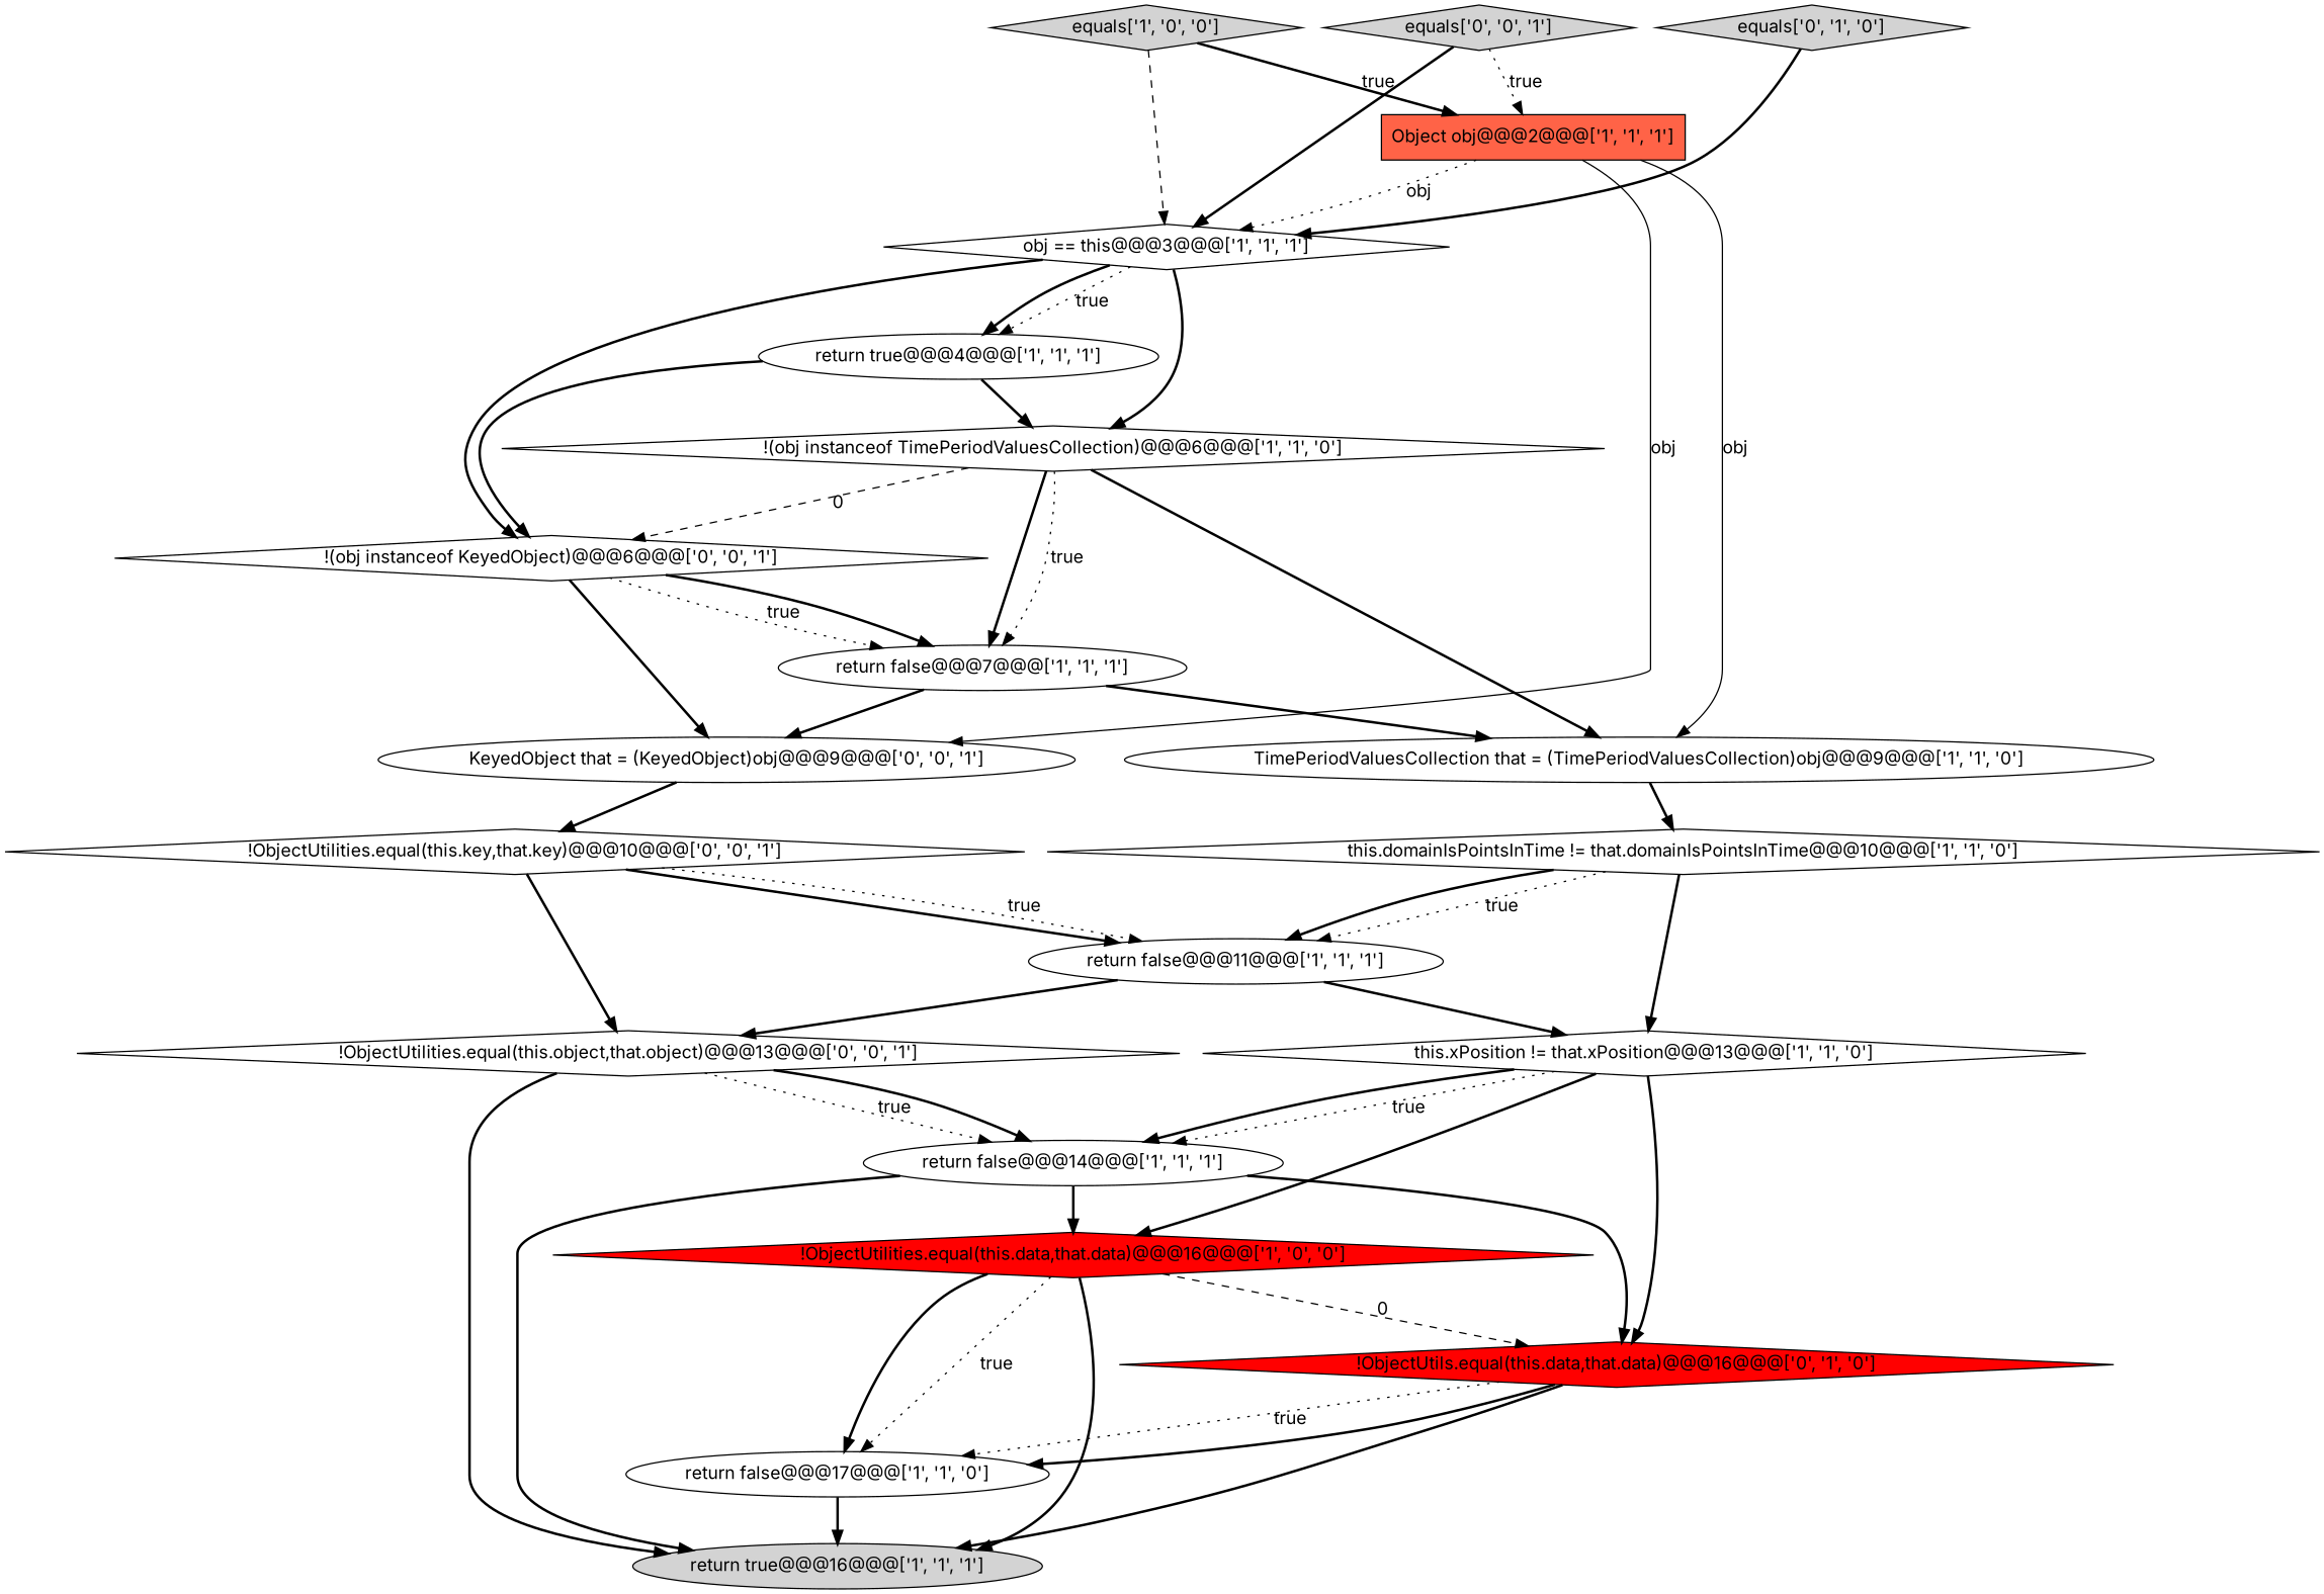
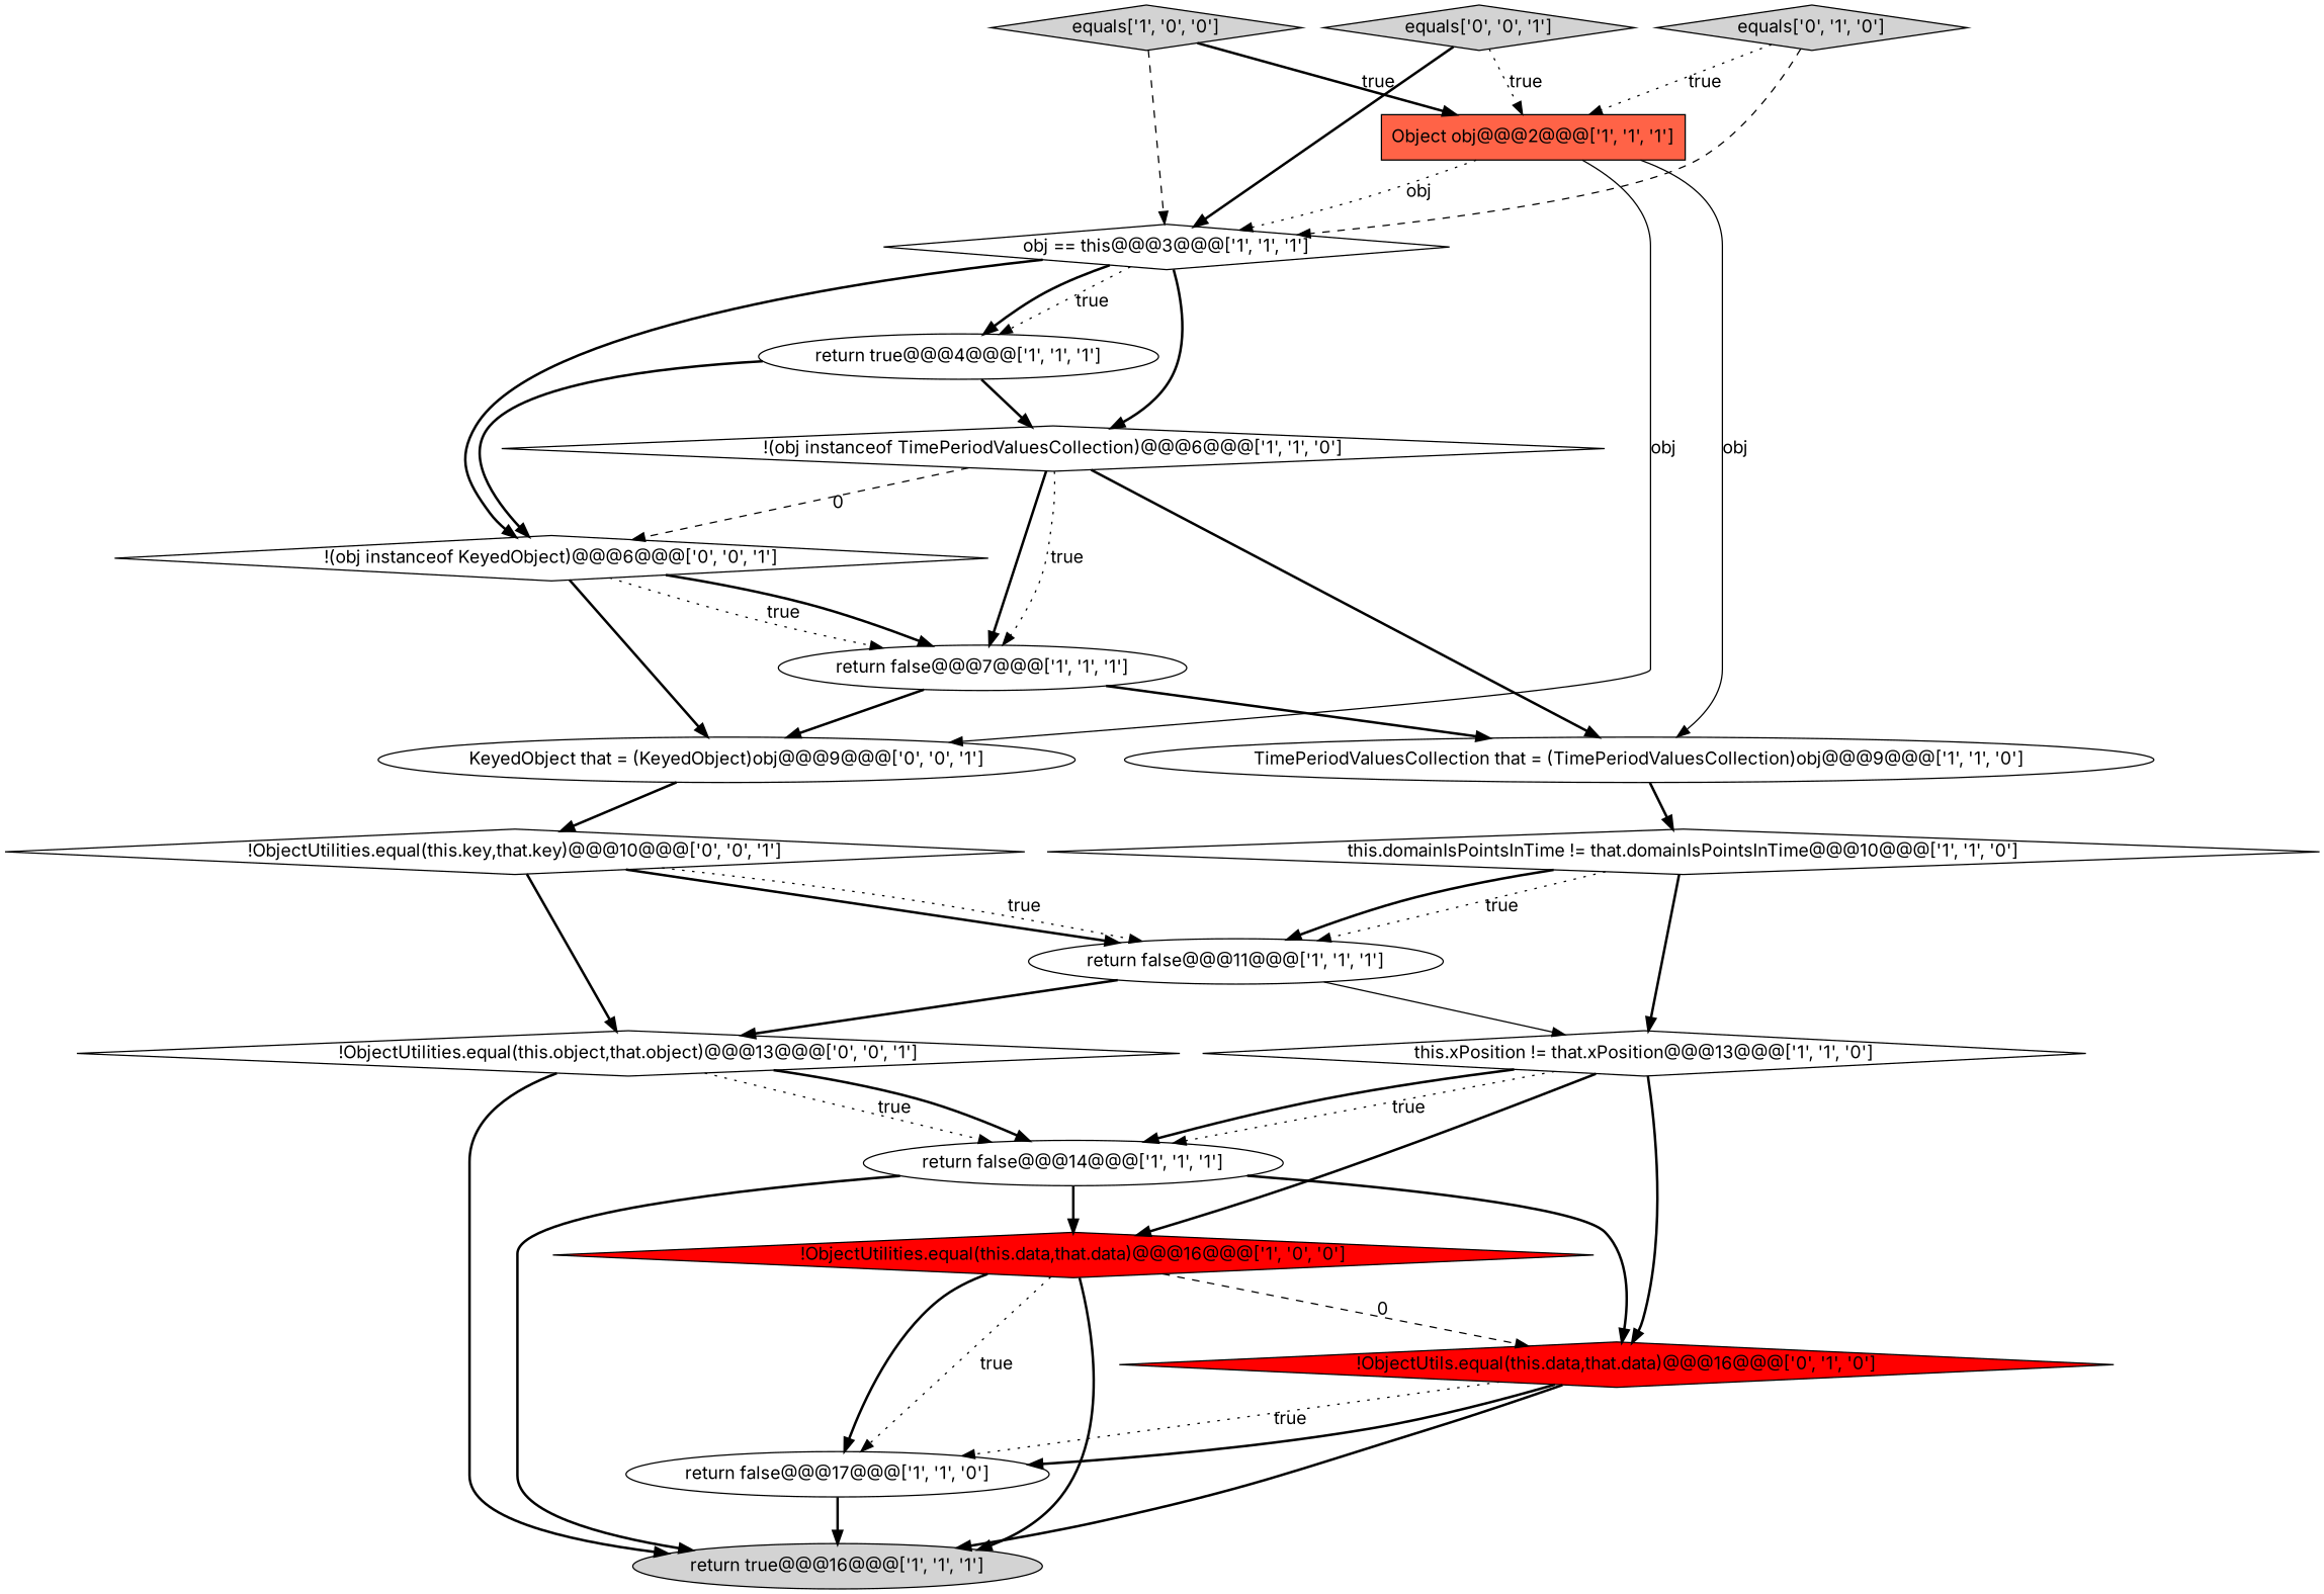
  digraph {
    fontname=Inter
    node [fillcolor=white fontname=Inter shape=diamond style=filled]
    edge [fontname=Inter style=bold]
    n1 [label="this.xPosition != that.xPosition@@@13@@@['1', '1', '0']"]
    n2 [label="return false@@@14@@@['1', '1', '1']" shape=ellipse]
    n3 [fillcolor=red label="!ObjectUtils.equal(this.data,that.data)@@@16@@@['0', '1', '0']"]
    n4 [fillcolor=red label="!ObjectUtilities.equal(this.data,that.data)@@@16@@@['1', '0', '0']"]
    n5 [fillcolor=lightgray label="return true@@@16@@@['1', '1', '1']" shape=ellipse]
    n6 [label="return false@@@17@@@['1', '1', '0']" shape=ellipse]
    n7 [label="!ObjectUtilities.equal(this.object,that.object)@@@13@@@['0', '0', '1']"]
    n8 [label="return false@@@7@@@['1', '1', '1']" shape=ellipse]
    n9 [label="TimePeriodValuesCollection that = (TimePeriodValuesCollection)obj@@@9@@@['1', '1', '0']" shape=ellipse]
    n10 [label="KeyedObject that = (KeyedObject)obj@@@9@@@['0', '0', '1']" shape=ellipse]
    n11 [label="this.domainIsPointsInTime != that.domainIsPointsInTime@@@10@@@['1', '1', '0']"]
    n12 [label="!ObjectUtilities.equal(this.key,that.key)@@@10@@@['0', '0', '1']"]
    n13 [label="obj == this@@@3@@@['1', '1', '1']"]
    n14 [label="return true@@@4@@@['1', '1', '1']" shape=ellipse]
    n15 [label="!(obj instanceof TimePeriodValuesCollection)@@@6@@@['1', '1', '0']"]
    n16 [label="!(obj instanceof KeyedObject)@@@6@@@['0', '0', '1']"]
    n17 [label="return false@@@11@@@['1', '1', '1']" shape=ellipse]
    n18 [fillcolor=lightgray label="equals['1', '0', '0']"]
    n19 [fillcolor=tomato label="Object obj@@@2@@@['1', '1', '1']" shape=box]
    n20 [fillcolor=lightgray label="equals['0', '0', '1']"]
    n21 [fillcolor=lightgray label="equals['0', '1', '0']"]
    n1 -> n2
    n1 -> n2 [label=true style=dotted]
    n1 -> n3
    n1 -> n4
    n2 -> n3
    n2 -> n4
    n2 -> n5
    n3 -> n5
    n3 -> n6
    n3 -> n6 [label=true style=dotted]
    n4 -> n3 [label=0 style=dashed]
    n4 -> n5
    n4 -> n6
    n4 -> n6 [label=true style=dotted]
    n6 -> n5
    n7 -> n2 [label=true style=dotted]
    n7 -> n2
    n7 -> n5
    n8 -> n9
    n8 -> n10
    n9 -> n11
    n10 -> n12
    n11 -> n1
    n11 -> n17
    n11 -> n17 [label=true style=dotted]
    n12 -> n7
    n12 -> n17
    n12 -> n17 [label=true style=dotted]
    n13 -> n14 [label=true style=dotted]
    n13 -> n14
    n13 -> n15
    n13 -> n16
    n14 -> n15
    n14 -> n16
    n15 -> n8
    n15 -> n8 [label=true style=dotted]
    n15 -> n9
    n15 -> n16 [label=0 style=dashed]
    n16 -> n8
    n16 -> n8 [label=true style=dotted]
    n16 -> n10
-   n17 -> n1
+   n17 -> n1 [style=solid]
    n17 -> n7
    n18 -> n13 [style=dashed]
    n18 -> n19 [label=true]
    n19 -> n9 [label=obj style=solid]
    n19 -> n10 [label=obj style=solid]
    n19 -> n13 [label=obj style=dotted]
    n20 -> n13
    n20 -> n19 [label=true style=dotted]
-   n21 -> n13
+   n21 -> n13 [style=dashed]
+   n21 -> n19 [label=true style=dotted]
  }
